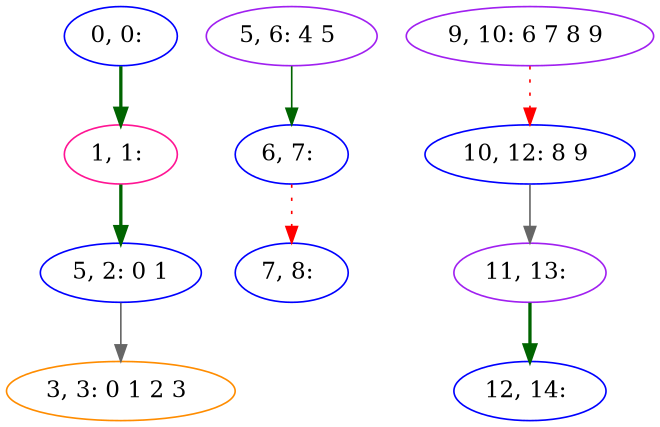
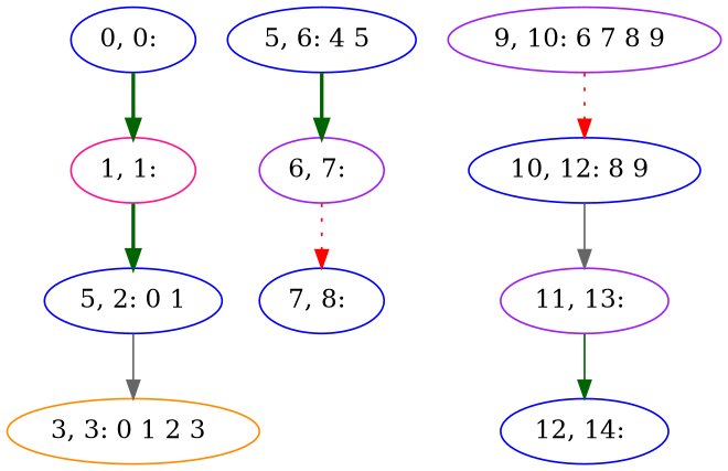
  digraph {
    node [color=blue]
    edge [color=darkgreen style=bold]
    n1 [label="0, 0: "]
    n2 [color=deeppink label="1, 1: "]
    n3 [label="5, 2: 0 1"]
    n4 [color=darkorange label="3, 3: 0 1 2 3 "]
-   n5 [color=purple label="5, 6: 4 5 "]
-   n6 [label="6, 7: "]
+   n5 [label="5, 6: 4 5 "]
+   n6 [color=purple label="6, 7: "]
    n7 [label="7, 8: "]
    n8 [color=purple label="9, 10: 6 7 8 9 "]
    n9 [label="10, 12: 8 9 "]
    n10 [color=purple label="11, 13: "]
    n11 [label="12, 14: "]
    n1 -> n2
    n2 -> n3
    n3 -> n4 [color=gray40 style=solid]
-   n5 -> n6 [style=solid]
+   n5 -> n6
    n6 -> n7 [color=red style=dotted]
    n8 -> n9 [color=red style=dotted]
    n9 -> n10 [color=gray40 style=solid]
-   n10 -> n11
+   n10 -> n11 [style=solid]
  }
